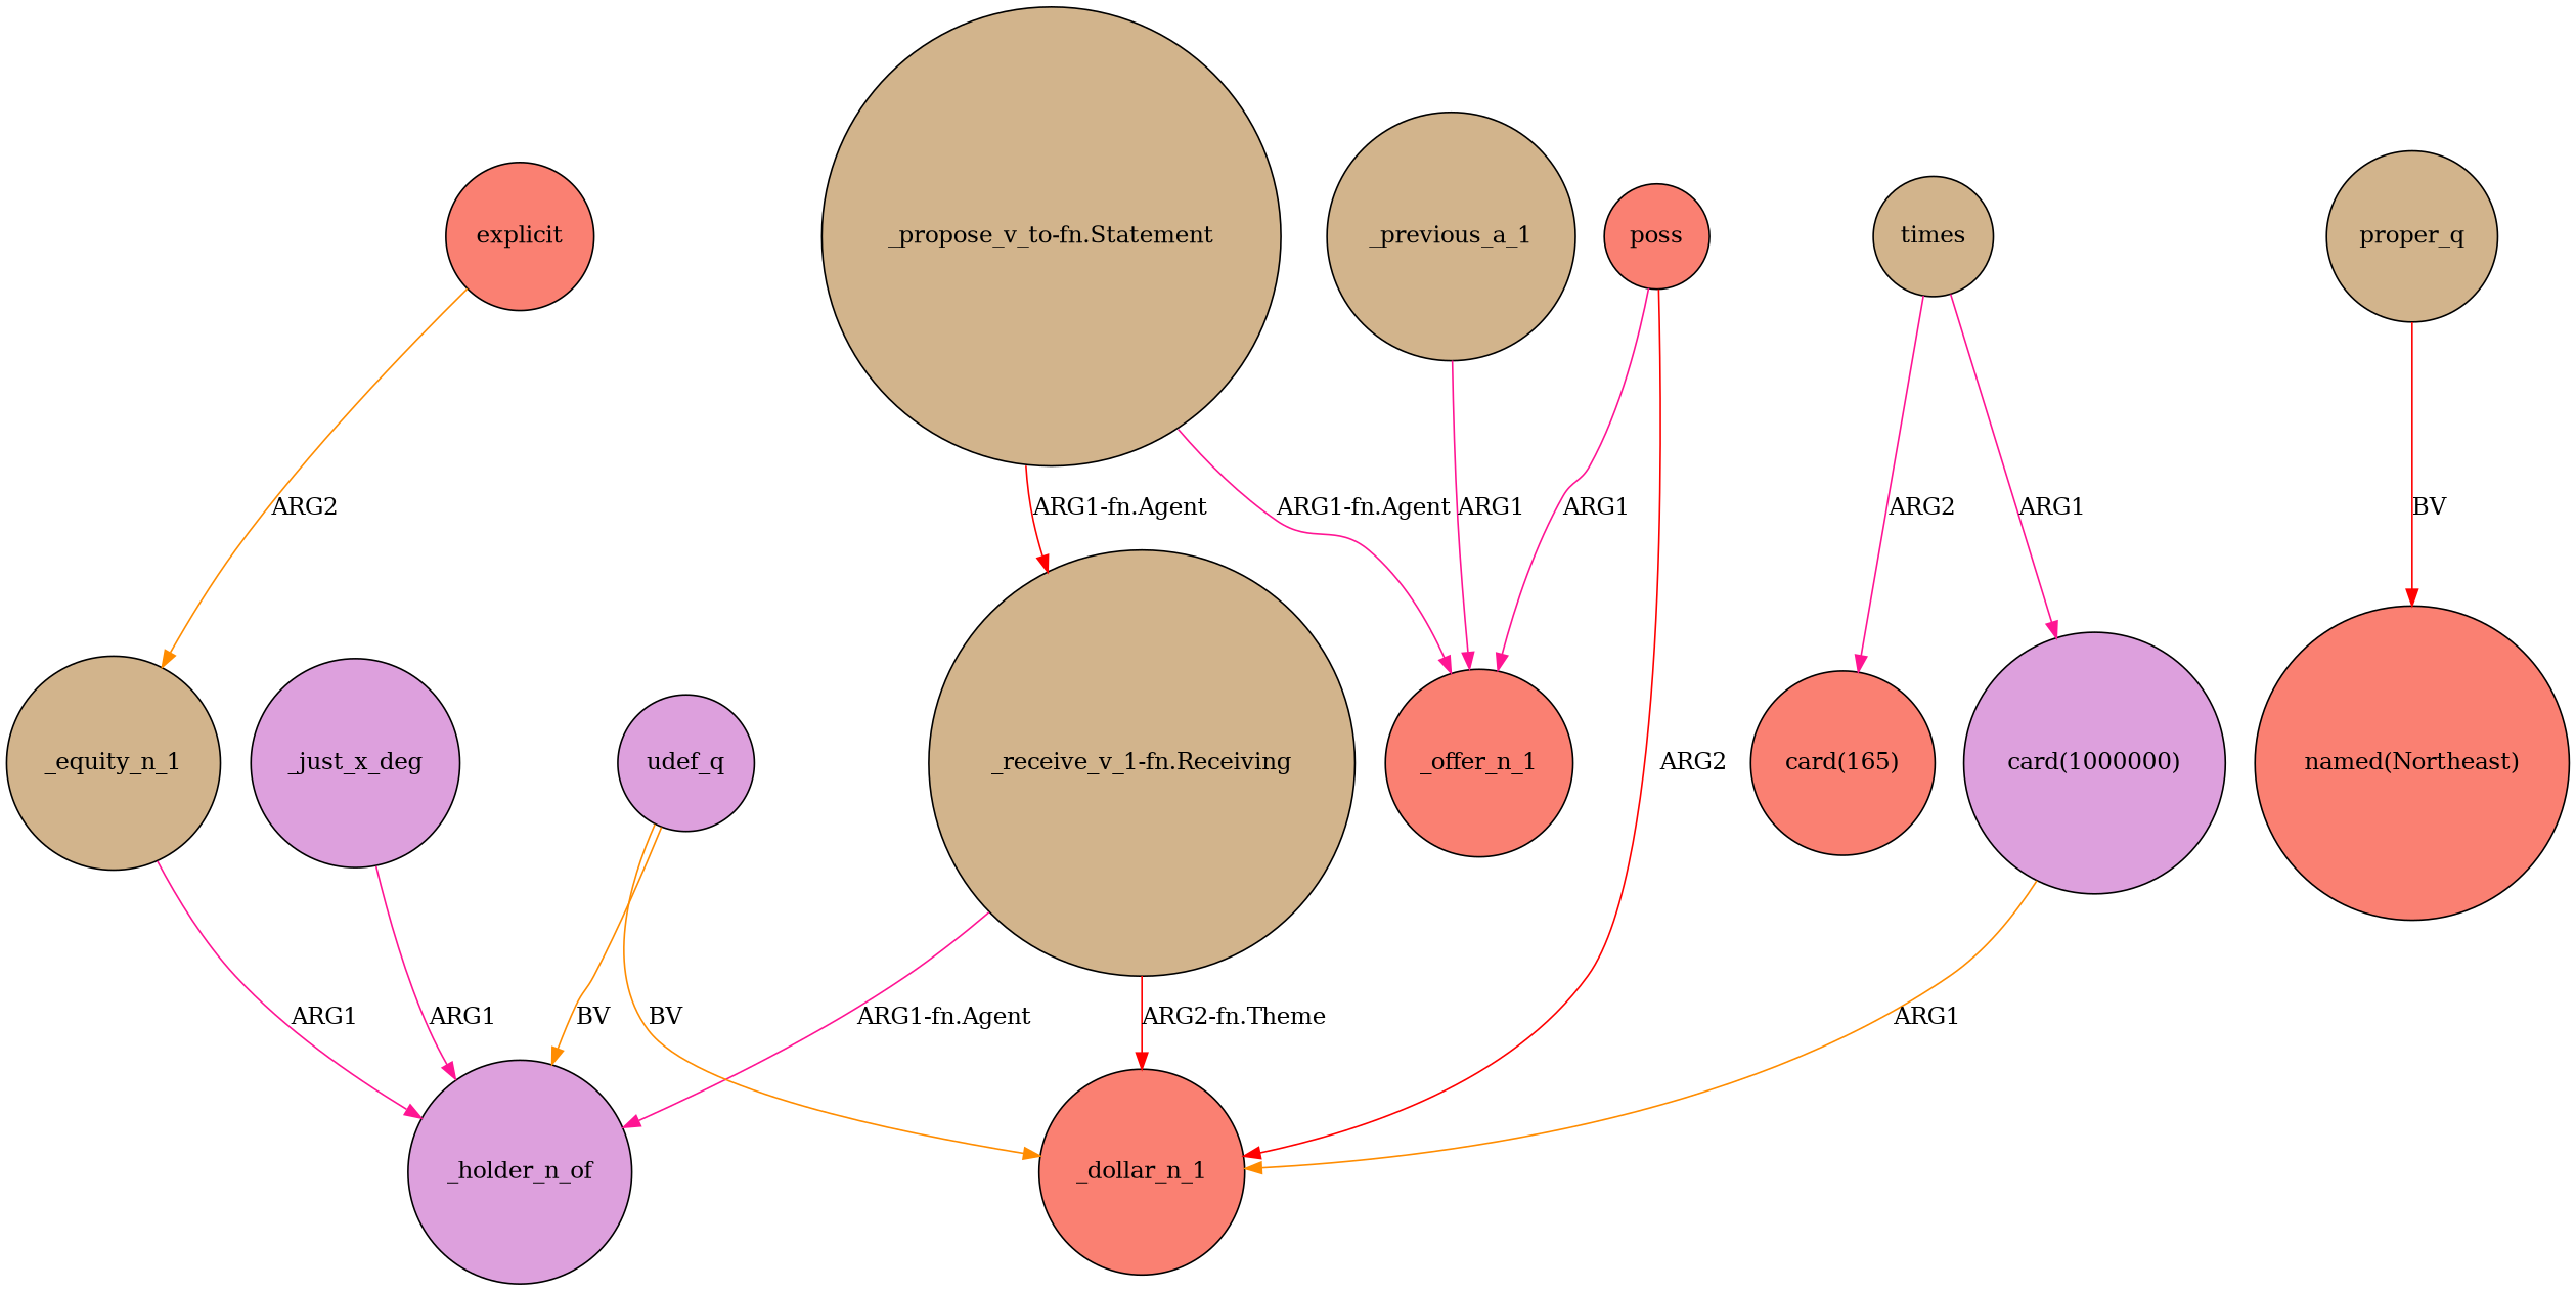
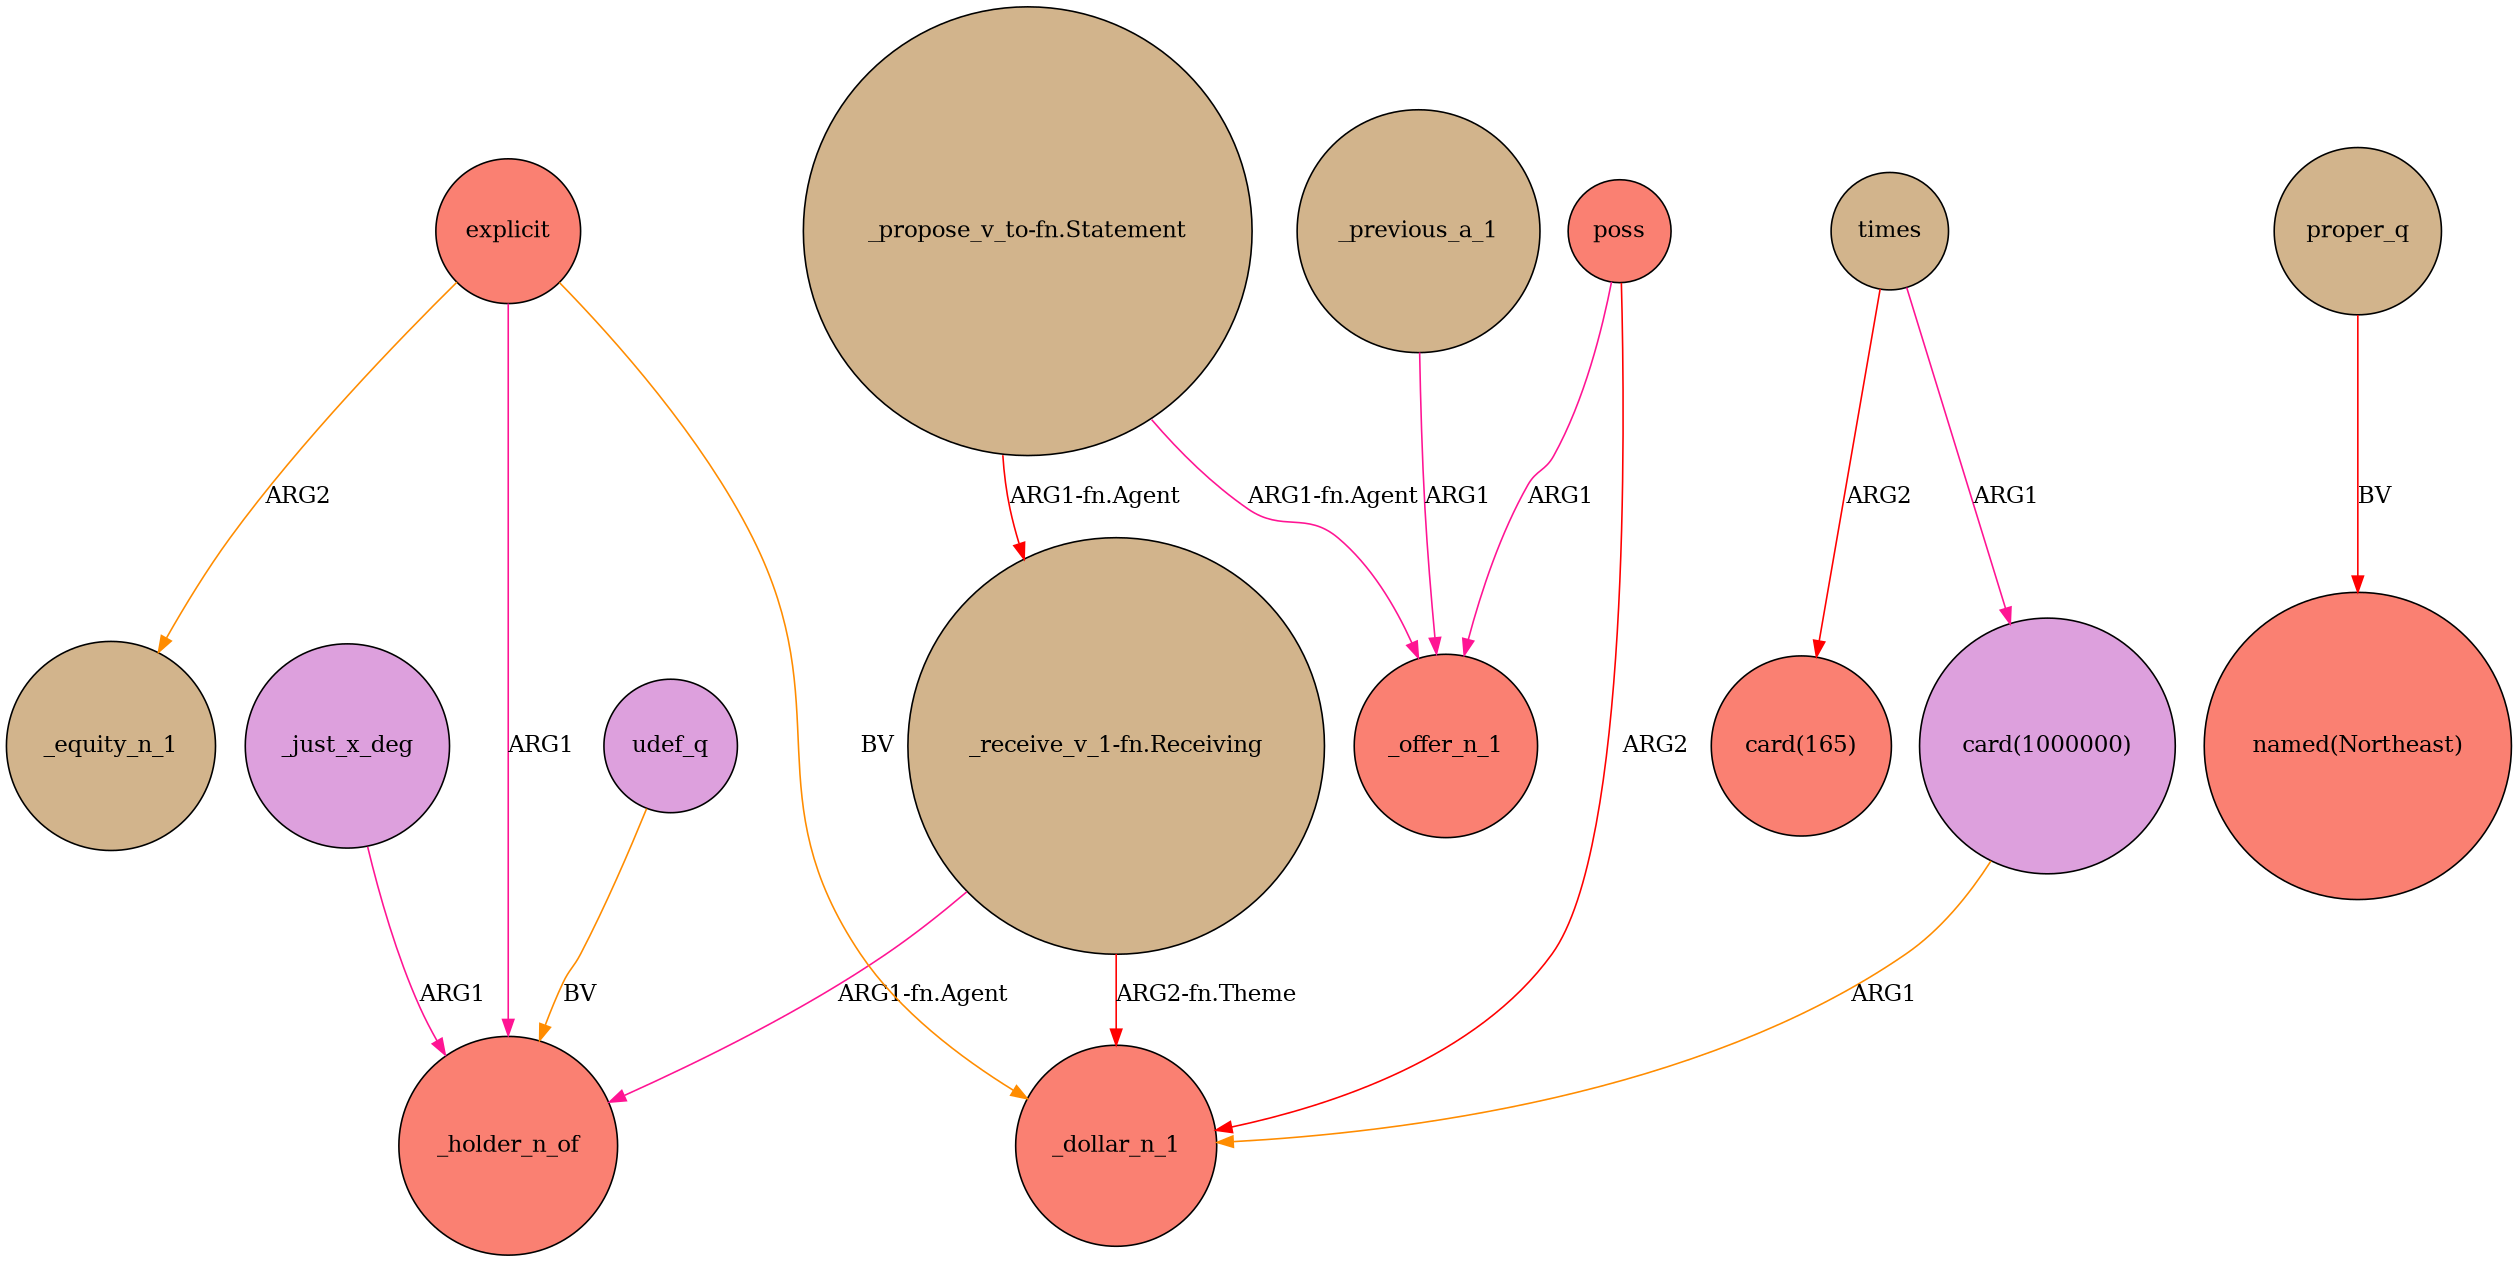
  digraph {
    node [fillcolor=tan shape=circle style=filled]
    edge [color=deeppink]
    "_receive_v_1-fn.Receiving"
-   _holder_n_of [fillcolor=plum]
+   _holder_n_of [fillcolor=salmon]
    _dollar_n_1 [fillcolor=salmon]
    poss [fillcolor=salmon]
    _offer_n_1 [fillcolor=salmon]
    "card(1000000)" [fillcolor=plum]
    "_propose_v_to-fn.Statement"
    _just_x_deg [fillcolor=plum]
    udef_q [fillcolor=plum]
    _equity_n_1
    proper_q
    "named(Northeast)" [fillcolor=salmon]
    times
    "card(165)" [fillcolor=salmon]
    n15 [fillcolor=salmon label=explicit]
    _previous_a_1
    "_receive_v_1-fn.Receiving" -> _holder_n_of [label="ARG1-fn.Agent"]
    "_receive_v_1-fn.Receiving" -> _dollar_n_1 [color=red label="ARG2-fn.Theme"]
    poss -> _dollar_n_1 [color=red label=ARG2]
    poss -> _offer_n_1 [label=ARG1]
    "card(1000000)" -> _dollar_n_1 [color=darkorange label=ARG1]
    "_propose_v_to-fn.Statement" -> "_receive_v_1-fn.Receiving" [color=red label="ARG1-fn.Agent"]
    "_propose_v_to-fn.Statement" -> _offer_n_1 [label="ARG1-fn.Agent"]
    _just_x_deg -> _holder_n_of [label=ARG1]
    udef_q -> _holder_n_of [color=darkorange label=BV]
-   udef_q -> _dollar_n_1 [color=darkorange label=BV]
+   n15 -> _dollar_n_1 [color=darkorange label=BV]
    proper_q -> "named(Northeast)" [color=red label=BV]
    times -> "card(1000000)" [label=ARG1]
-   times -> "card(165)" [label=ARG2]
-   _equity_n_1 -> _holder_n_of [label=ARG1]
+   times -> "card(165)" [color=red label=ARG2]
+   n15 -> _holder_n_of [label=ARG1]
    n15 -> _equity_n_1 [color=darkorange label=ARG2]
    _previous_a_1 -> _offer_n_1 [label=ARG1]
  }
